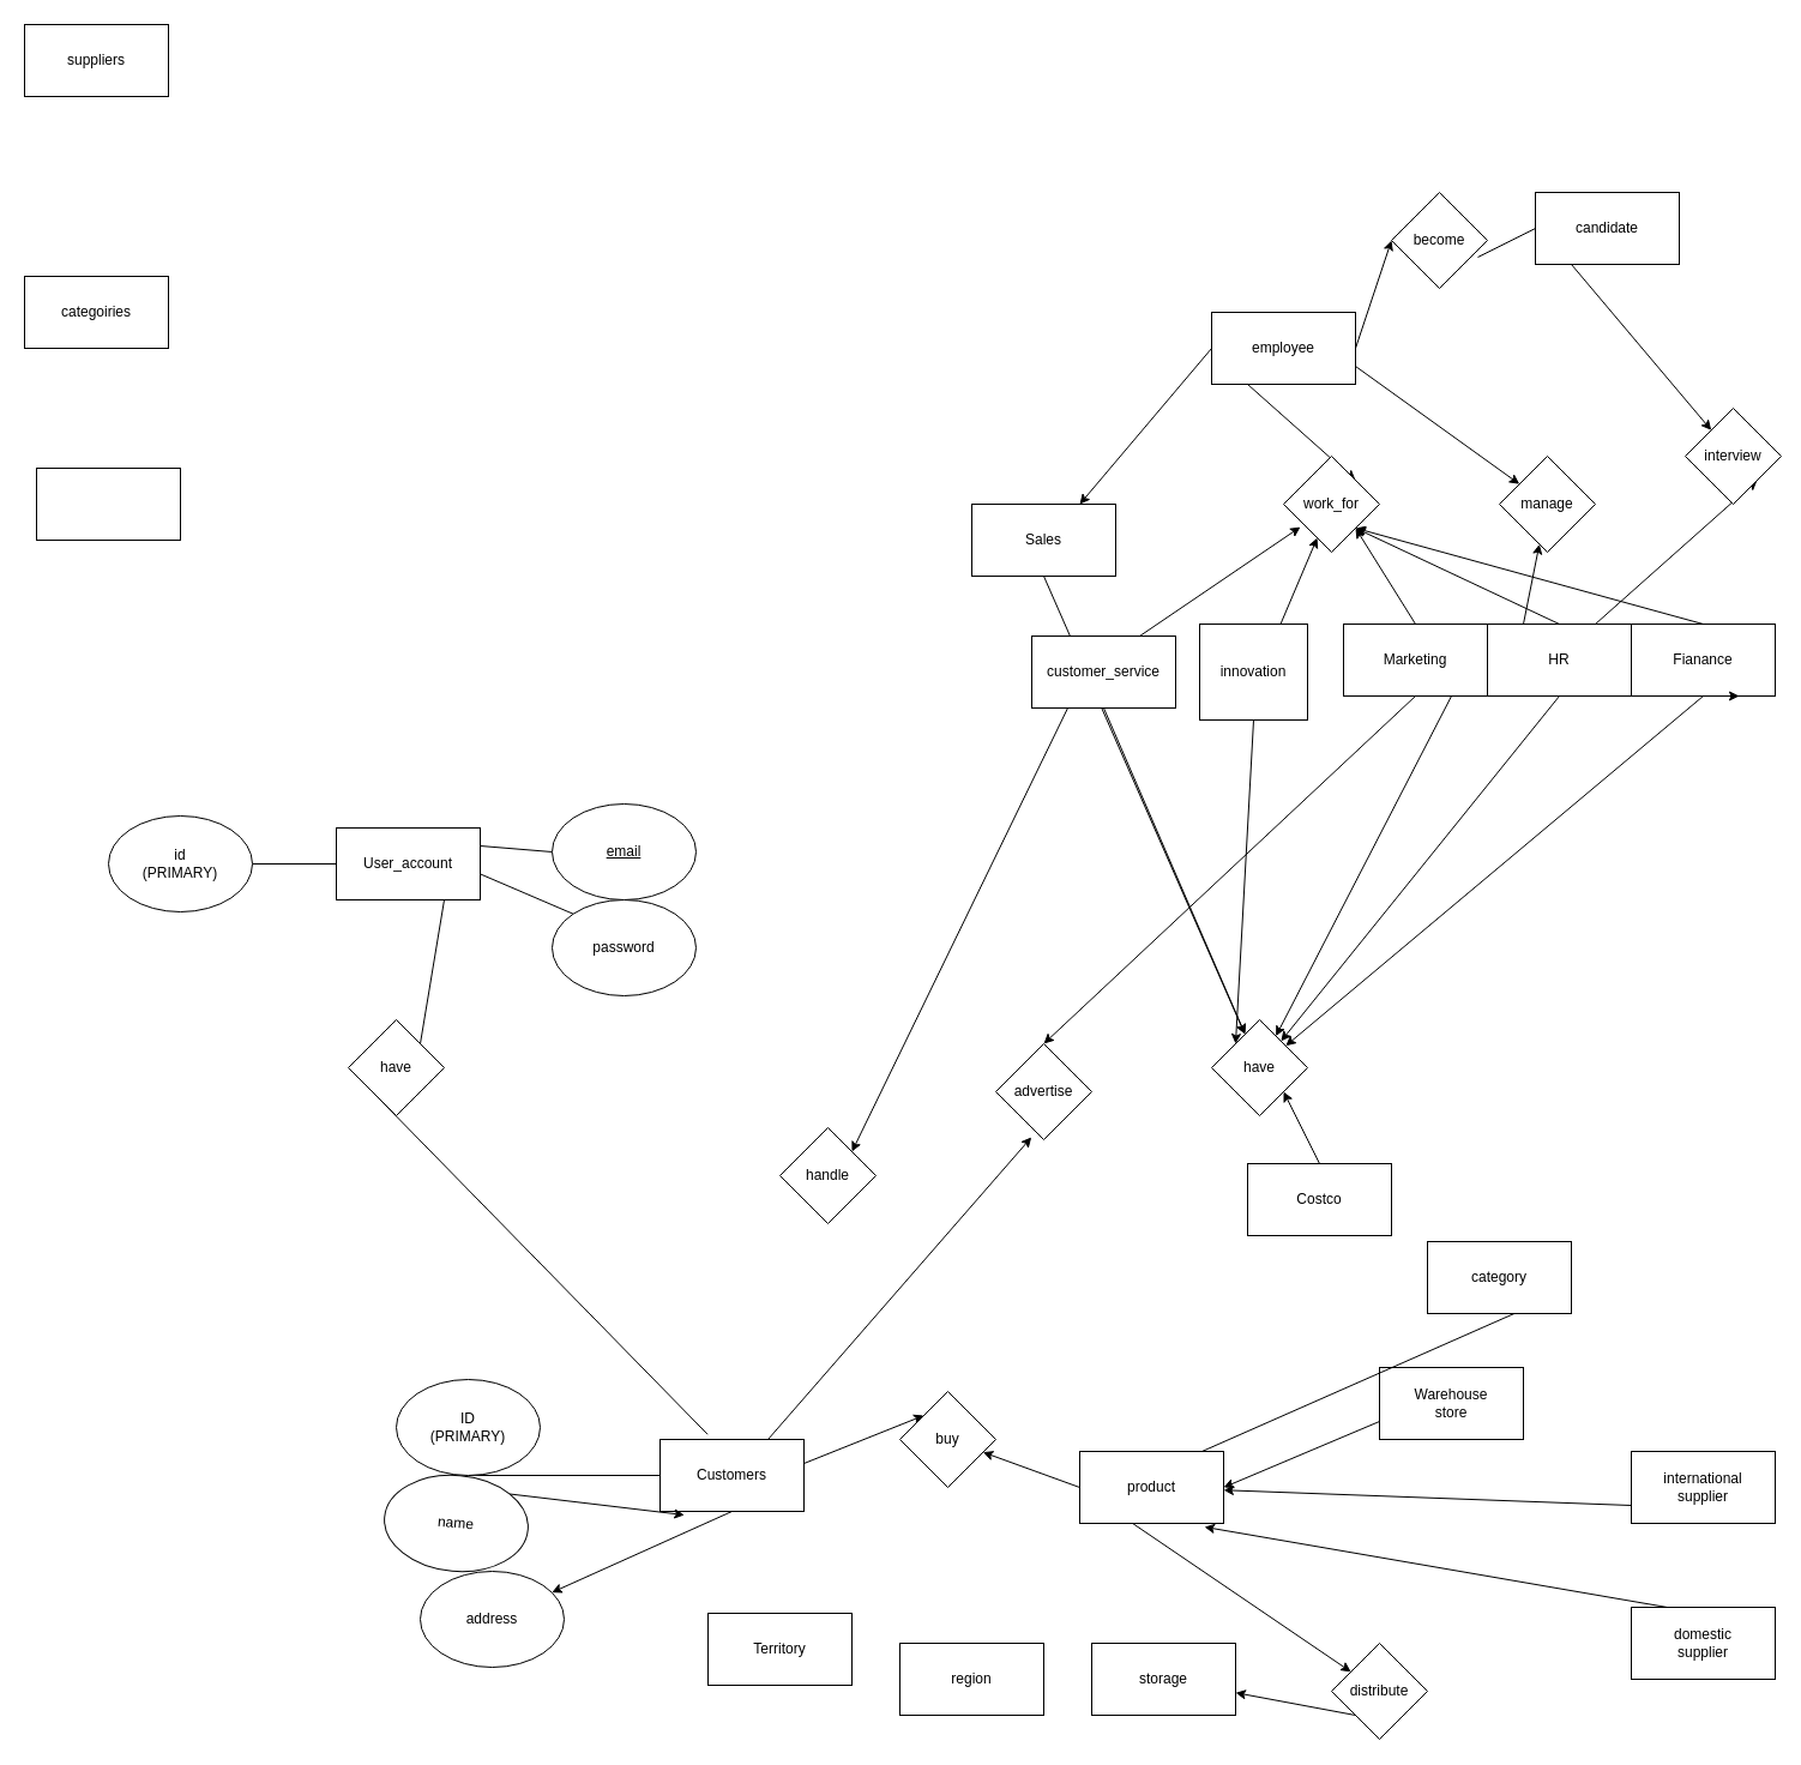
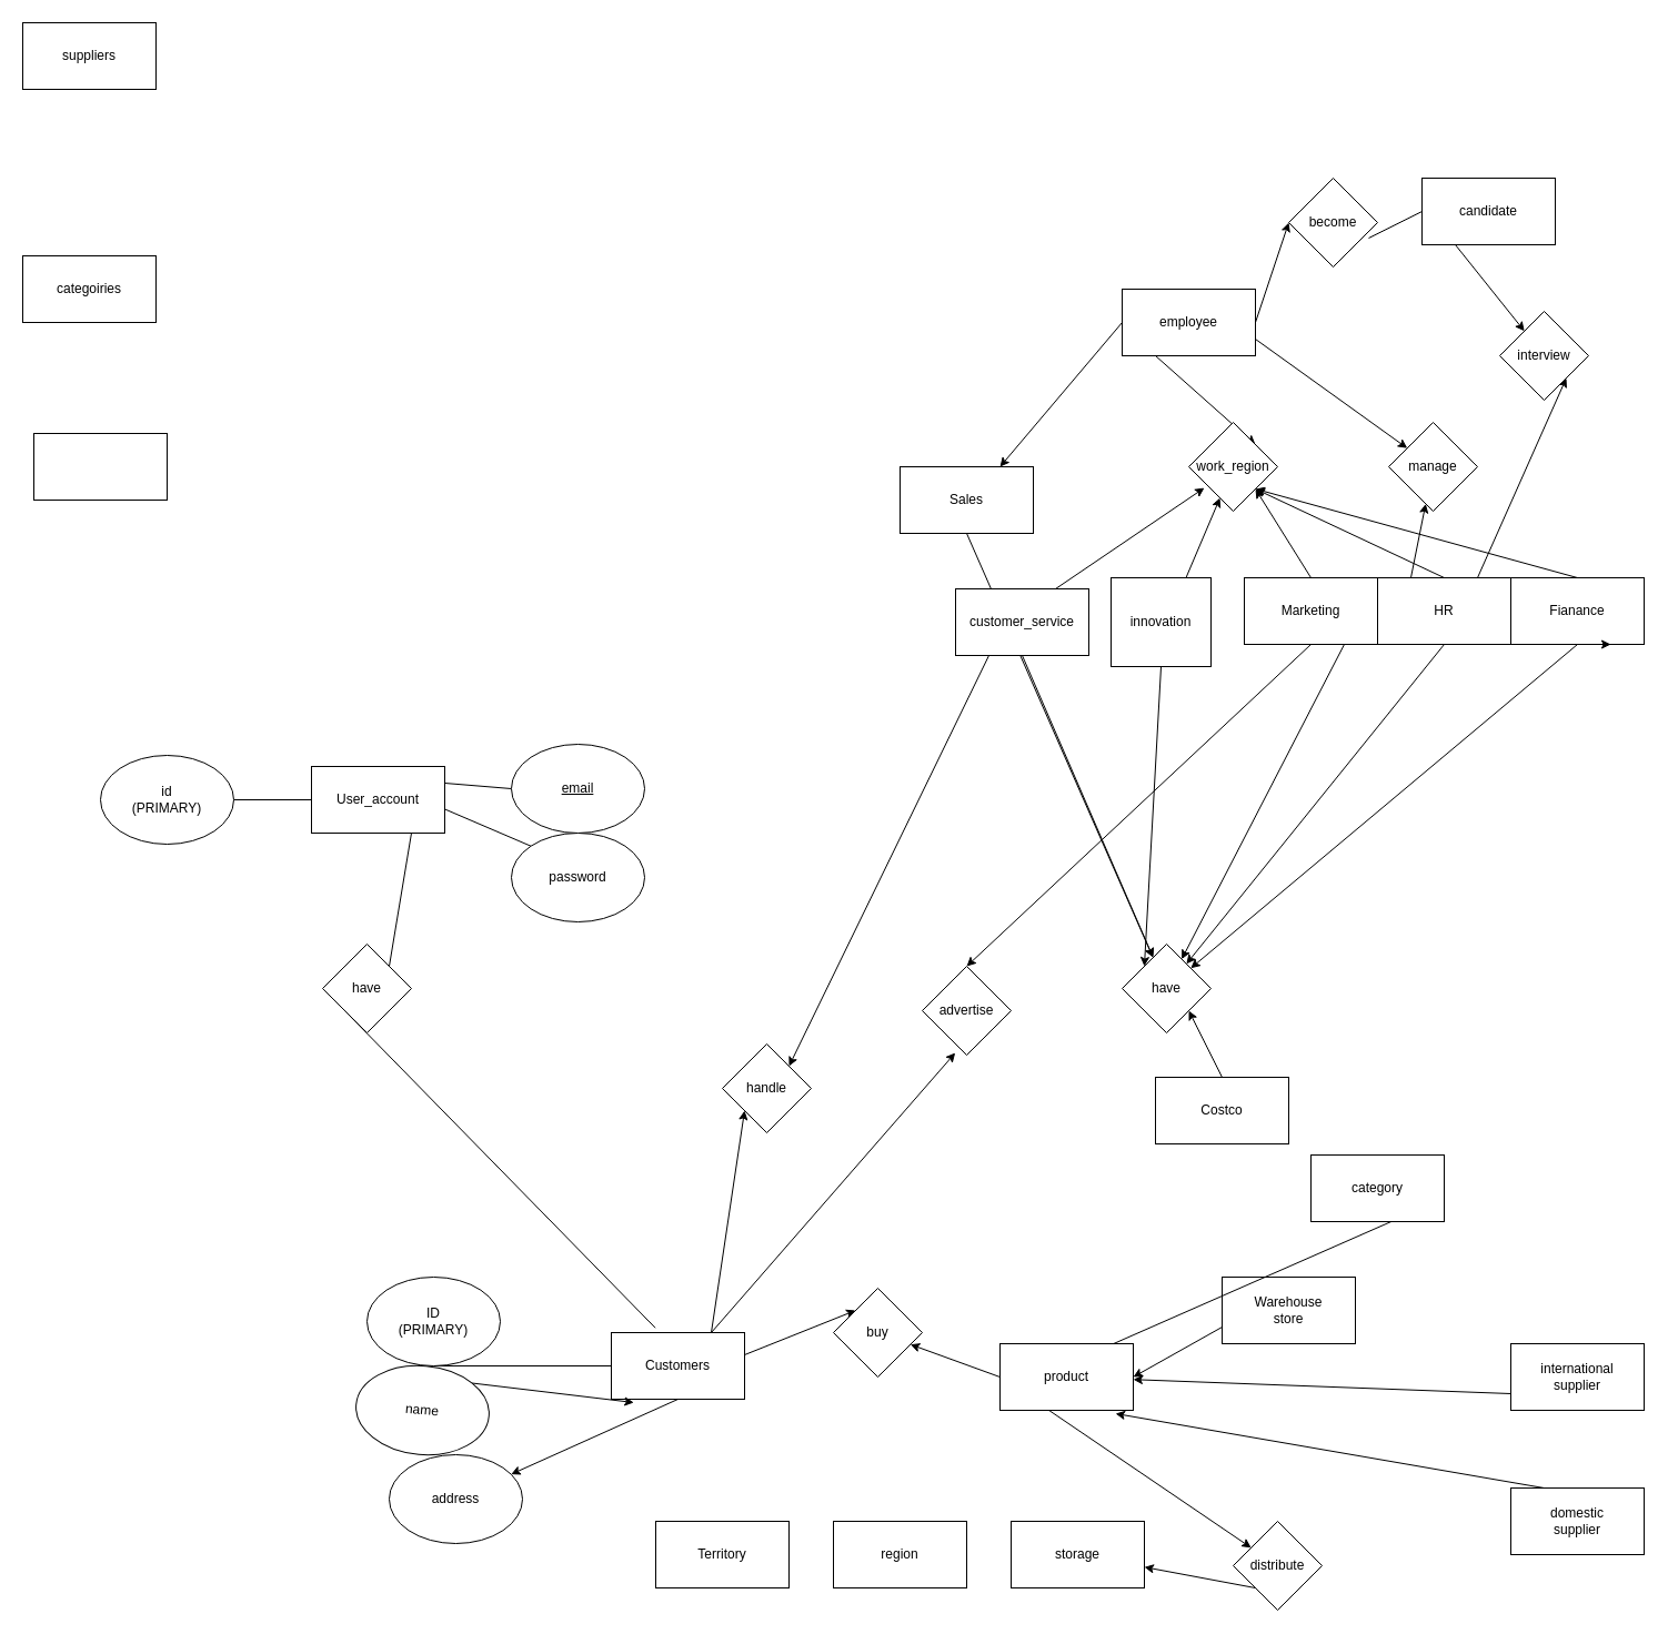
  <mxCell id="0" />
  <mxCell id="1" parent="0" />
+ <mxCell id="2" style="edgeStyle=none;html=1;exitX=0.75;exitY=0;exitDx=0;exitDy=0;entryX=0;entryY=1;entryDx=0;entryDy=0;" parent="1" source="5" target="75" edge="1"><mxGeometry relative="1" as="geometry" /></mxCell>
  <mxCell id="3" style="edgeStyle=none;html=1;exitX=0.75;exitY=0;exitDx=0;exitDy=0;entryX=0.371;entryY=0.975;entryDx=0;entryDy=0;entryPerimeter=0;" parent="1" source="5" target="76" edge="1"><mxGeometry relative="1" as="geometry" /></mxCell>
  <mxCell id="4" style="edgeStyle=none;html=1;exitX=0.5;exitY=1;exitDx=0;exitDy=0;" edge="1" parent="1" source="5" target="80"><mxGeometry relative="1" as="geometry"><mxPoint x="490" y="1320" as="targetPoint" /></mxGeometry></mxCell>
  <mxCell id="5" value="Customers" style="rounded=0;whiteSpace=wrap;html=1;" parent="1" vertex="1"><mxGeometry x="550" y="1200" width="120" height="60" as="geometry" /></mxCell>
  <mxCell id="6" style="edgeStyle=none;html=1;exitX=0.5;exitY=1;exitDx=0;exitDy=0;endArrow=none;endFill=0;" parent="1" source="7" target="5" edge="1"><mxGeometry relative="1" as="geometry" /></mxCell>
  <mxCell id="7" value="ID&lt;br&gt;(PRIMARY)" style="ellipse;whiteSpace=wrap;html=1;" parent="1" vertex="1"><mxGeometry x="330" y="1150" width="120" height="80" as="geometry" /></mxCell>
  <mxCell id="8" style="edgeStyle=none;html=1;exitX=0;exitY=1;exitDx=0;exitDy=0;entryX=0.33;entryY=-0.071;entryDx=0;entryDy=0;entryPerimeter=0;endArrow=none;endFill=0;" parent="1" source="10" target="5" edge="1"><mxGeometry relative="1" as="geometry" /></mxCell>
  <mxCell id="9" style="edgeStyle=none;html=1;exitX=1;exitY=0;exitDx=0;exitDy=0;entryX=0.75;entryY=1;entryDx=0;entryDy=0;endArrow=none;endFill=0;" parent="1" source="10" target="12" edge="1"><mxGeometry relative="1" as="geometry" /></mxCell>
  <mxCell id="10" value="have" style="rhombus;whiteSpace=wrap;html=1;" parent="1" vertex="1"><mxGeometry x="290" y="850" width="80" height="80" as="geometry" /></mxCell>
  <mxCell id="11" style="edgeStyle=none;html=1;exitX=0;exitY=0.5;exitDx=0;exitDy=0;endArrow=none;endFill=0;" parent="1" source="12" edge="1"><mxGeometry relative="1" as="geometry"><mxPoint x="210" y="720" as="targetPoint" /></mxGeometry></mxCell>
  <mxCell id="12" value="User_account" style="rounded=0;whiteSpace=wrap;html=1;" parent="1" vertex="1"><mxGeometry x="280" y="690" width="120" height="60" as="geometry" /></mxCell>
  <mxCell id="13" style="edgeStyle=none;html=1;exitX=1;exitY=0;exitDx=0;exitDy=0;entryX=0.169;entryY=1.05;entryDx=0;entryDy=0;entryPerimeter=0;" edge="1" parent="1" source="14" target="5"><mxGeometry relative="1" as="geometry" /></mxCell>
  <mxCell id="14" value="name" style="ellipse;whiteSpace=wrap;html=1;rotation=5;" parent="1" vertex="1"><mxGeometry x="320" y="1230" width="120" height="80" as="geometry" /></mxCell>
  <mxCell id="15" style="edgeStyle=none;html=1;exitX=0;exitY=0.5;exitDx=0;exitDy=0;entryX=1;entryY=0.25;entryDx=0;entryDy=0;endArrow=none;endFill=0;" parent="1" source="16" target="12" edge="1"><mxGeometry relative="1" as="geometry" /></mxCell>
  <mxCell id="16" value="&lt;u&gt;email&lt;/u&gt;" style="ellipse;whiteSpace=wrap;html=1;" parent="1" vertex="1"><mxGeometry x="460" y="670" width="120" height="80" as="geometry" /></mxCell>
  <mxCell id="17" style="edgeStyle=none;html=1;exitX=0;exitY=0;exitDx=0;exitDy=0;entryX=0.997;entryY=0.638;entryDx=0;entryDy=0;entryPerimeter=0;endArrow=none;endFill=0;" parent="1" source="18" target="12" edge="1"><mxGeometry relative="1" as="geometry" /></mxCell>
  <mxCell id="18" value="password" style="ellipse;whiteSpace=wrap;html=1;" parent="1" vertex="1"><mxGeometry x="460" y="750" width="120" height="80" as="geometry" /></mxCell>
  <mxCell id="19" value="id&lt;br&gt;(PRIMARY)" style="ellipse;whiteSpace=wrap;html=1;" parent="1" vertex="1"><mxGeometry x="90" y="680" width="120" height="80" as="geometry" /></mxCell>
  <mxCell id="20" style="edgeStyle=none;html=1;exitX=0.5;exitY=0;exitDx=0;exitDy=0;entryX=1;entryY=1;entryDx=0;entryDy=0;" parent="1" source="21" target="39" edge="1"><mxGeometry relative="1" as="geometry" /></mxCell>
  <mxCell id="21" value="Costco" style="rounded=0;whiteSpace=wrap;html=1;" parent="1" vertex="1"><mxGeometry x="1040" y="970" width="120" height="60" as="geometry" /></mxCell>
  <mxCell id="22" style="edgeStyle=none;html=1;exitX=0;exitY=0.75;exitDx=0;exitDy=0;entryX=1;entryY=0.5;entryDx=0;entryDy=0;" parent="1" source="23" target="33" edge="1"><mxGeometry relative="1" as="geometry" /></mxCell>
- <mxCell id="23" value="Warehouse&lt;br&gt;store&lt;br&gt;" style="rounded=0;whiteSpace=wrap;html=1;" parent="1" vertex="1"><mxGeometry x="1150" y="1140" width="120" height="60" as="geometry" /></mxCell>
+ <mxCell id="23" value="Warehouse&lt;br&gt;store&lt;br&gt;" style="rounded=0;whiteSpace=wrap;html=1;" parent="1" vertex="1"><mxGeometry x="1100" y="1150" width="120" height="60" as="geometry" /></mxCell>
  <mxCell id="24" style="edgeStyle=none;html=1;exitX=0;exitY=0.75;exitDx=0;exitDy=0;" parent="1" source="25" target="33" edge="1"><mxGeometry relative="1" as="geometry" /></mxCell>
  <mxCell id="25" value="international&lt;br&gt;supplier" style="rounded=0;whiteSpace=wrap;html=1;" parent="1" vertex="1"><mxGeometry x="1360" y="1210" width="120" height="60" as="geometry" /></mxCell>
  <mxCell id="26" value="region" style="rounded=0;whiteSpace=wrap;html=1;" parent="1" vertex="1"><mxGeometry x="750" y="1370" width="120" height="60" as="geometry" /></mxCell>
- <mxCell id="27" value="Territory" style="rounded=0;whiteSpace=wrap;html=1;" parent="1" vertex="1"><mxGeometry x="590" y="1345" width="120" height="60" as="geometry" /></mxCell>
+ <mxCell id="27" value="Territory" style="rounded=0;whiteSpace=wrap;html=1;" parent="1" vertex="1"><mxGeometry x="590" y="1370" width="120" height="60" as="geometry" /></mxCell>
  <mxCell id="28" style="edgeStyle=none;html=1;exitX=0.25;exitY=0;exitDx=0;exitDy=0;entryX=0.867;entryY=1.05;entryDx=0;entryDy=0;entryPerimeter=0;" parent="1" source="29" target="33" edge="1"><mxGeometry relative="1" as="geometry" /></mxCell>
  <mxCell id="29" value="domestic&lt;br&gt;supplier&lt;br&gt;" style="rounded=0;whiteSpace=wrap;html=1;" parent="1" vertex="1"><mxGeometry x="1360" y="1340" width="120" height="60" as="geometry" /></mxCell>
  <mxCell id="30" style="edgeStyle=none;html=1;exitX=0;exitY=0.75;exitDx=0;exitDy=0;entryX=1;entryY=0.65;entryDx=0;entryDy=0;entryPerimeter=0;" parent="1" source="33" target="34" edge="1"><mxGeometry relative="1" as="geometry" /></mxCell>
  <mxCell id="31" style="edgeStyle=none;html=1;exitX=0;exitY=0.5;exitDx=0;exitDy=0;" parent="1" source="33" target="36" edge="1"><mxGeometry relative="1" as="geometry" /></mxCell>
  <mxCell id="32" style="edgeStyle=none;html=1;exitX=0;exitY=0.5;exitDx=0;exitDy=0;" parent="1" source="33" target="74" edge="1"><mxGeometry relative="1" as="geometry" /></mxCell>
  <mxCell id="33" value="product&lt;br&gt;" style="rounded=0;whiteSpace=wrap;html=1;" parent="1" vertex="1"><mxGeometry x="900" y="1210" width="120" height="60" as="geometry" /></mxCell>
- <mxCell id="34" value="category&lt;br&gt;" style="rounded=0;whiteSpace=wrap;html=1;" parent="1" vertex="1"><mxGeometry x="1190" y="1035" width="120" height="60" as="geometry" /></mxCell>
+ <mxCell id="34" value="category&lt;br&gt;" style="rounded=0;whiteSpace=wrap;html=1;" parent="1" vertex="1"><mxGeometry x="1180" y="1040" width="120" height="60" as="geometry" /></mxCell>
  <mxCell id="35" style="edgeStyle=none;html=1;exitX=0;exitY=1;exitDx=0;exitDy=0;" parent="1" source="36" target="37" edge="1"><mxGeometry relative="1" as="geometry" /></mxCell>
  <mxCell id="36" value="distribute&lt;br&gt;" style="rhombus;whiteSpace=wrap;html=1;" parent="1" vertex="1"><mxGeometry x="1110" y="1370" width="80" height="80" as="geometry" /></mxCell>
  <mxCell id="37" value="storage" style="rounded=0;whiteSpace=wrap;html=1;" parent="1" vertex="1"><mxGeometry x="910" y="1370" width="120" height="60" as="geometry" /></mxCell>
  <mxCell id="38" style="edgeStyle=none;html=1;exitX=0.75;exitY=1;exitDx=0;exitDy=0;entryX=0;entryY=0;entryDx=0;entryDy=0;" parent="1" target="74" edge="1"><mxGeometry relative="1" as="geometry"><mxPoint x="670" y="1220" as="sourcePoint" /></mxGeometry></mxCell>
  <mxCell id="39" value="have" style="rhombus;whiteSpace=wrap;html=1;" parent="1" vertex="1"><mxGeometry x="1010" y="850" width="80" height="80" as="geometry" /></mxCell>
  <mxCell id="40" style="edgeStyle=none;html=1;exitX=0.75;exitY=0;exitDx=0;exitDy=0;entryX=1;entryY=1;entryDx=0;entryDy=0;" parent="1" source="44" target="71" edge="1"><mxGeometry relative="1" as="geometry" /></mxCell>
  <mxCell id="41" style="edgeStyle=none;html=1;exitX=0.25;exitY=0;exitDx=0;exitDy=0;" parent="1" source="44" target="72" edge="1"><mxGeometry relative="1" as="geometry" /></mxCell>
  <mxCell id="42" style="edgeStyle=none;html=1;exitX=0.5;exitY=0;exitDx=0;exitDy=0;" parent="1" source="44" edge="1"><mxGeometry relative="1" as="geometry"><mxPoint x="1130" y="440" as="targetPoint" /></mxGeometry></mxCell>
  <mxCell id="43" style="edgeStyle=none;html=1;exitX=0.5;exitY=1;exitDx=0;exitDy=0;" parent="1" source="44" target="39" edge="1"><mxGeometry relative="1" as="geometry" /></mxCell>
  <mxCell id="44" value="HR" style="rounded=0;whiteSpace=wrap;html=1;" parent="1" vertex="1"><mxGeometry x="1240" y="520" width="120" height="60" as="geometry" /></mxCell>
  <mxCell id="45" style="edgeStyle=none;html=1;exitX=0.75;exitY=0;exitDx=0;exitDy=0;" parent="1" source="47" target="73" edge="1"><mxGeometry relative="1" as="geometry" /></mxCell>
  <mxCell id="46" style="edgeStyle=none;html=1;exitX=0.5;exitY=1;exitDx=0;exitDy=0;entryX=0;entryY=0;entryDx=0;entryDy=0;" parent="1" source="47" target="39" edge="1"><mxGeometry relative="1" as="geometry" /></mxCell>
  <mxCell id="47" value="innovation" style="rounded=0;whiteSpace=wrap;html=1;" parent="1" vertex="1"><mxGeometry x="1000" y="520" width="90" height="80" as="geometry" /></mxCell>
  <mxCell id="48" style="edgeStyle=none;html=1;exitX=0.5;exitY=0;exitDx=0;exitDy=0;entryX=1;entryY=1;entryDx=0;entryDy=0;" parent="1" source="51" target="73" edge="1"><mxGeometry relative="1" as="geometry" /></mxCell>
  <mxCell id="49" style="edgeStyle=none;html=1;exitX=0.75;exitY=1;exitDx=0;exitDy=0;" parent="1" source="51" target="39" edge="1"><mxGeometry relative="1" as="geometry" /></mxCell>
  <mxCell id="50" style="edgeStyle=none;html=1;exitX=0.5;exitY=1;exitDx=0;exitDy=0;entryX=0.5;entryY=0;entryDx=0;entryDy=0;" parent="1" source="51" target="76" edge="1"><mxGeometry relative="1" as="geometry" /></mxCell>
  <mxCell id="51" value="Marketing" style="rounded=0;whiteSpace=wrap;html=1;" parent="1" vertex="1"><mxGeometry x="1120" y="520" width="120" height="60" as="geometry" /></mxCell>
  <mxCell id="52" style="edgeStyle=none;html=1;exitX=0.5;exitY=0;exitDx=0;exitDy=0;" parent="1" source="54" edge="1"><mxGeometry relative="1" as="geometry"><mxPoint x="1130" y="440" as="targetPoint" /></mxGeometry></mxCell>
  <mxCell id="53" style="edgeStyle=none;html=1;exitX=0.5;exitY=1;exitDx=0;exitDy=0;" parent="1" source="54" target="39" edge="1"><mxGeometry relative="1" as="geometry"><mxPoint x="1040" y="960" as="targetPoint" /></mxGeometry></mxCell>
  <mxCell id="54" value="Fianance&lt;br&gt;" style="rounded=0;whiteSpace=wrap;html=1;" parent="1" vertex="1"><mxGeometry x="1360" y="520" width="120" height="60" as="geometry" /></mxCell>
  <mxCell id="55" style="edgeStyle=none;html=1;exitX=0.5;exitY=1;exitDx=0;exitDy=0;" parent="1" source="56" target="39" edge="1"><mxGeometry relative="1" as="geometry" /></mxCell>
  <mxCell id="56" value="Sales&lt;br&gt;" style="rounded=0;whiteSpace=wrap;html=1;" parent="1" vertex="1"><mxGeometry x="810" y="420" width="120" height="60" as="geometry" /></mxCell>
  <mxCell id="57" style="edgeStyle=none;html=1;exitX=0.5;exitY=1;exitDx=0;exitDy=0;entryX=0.75;entryY=1;entryDx=0;entryDy=0;" parent="1" source="54" target="54" edge="1"><mxGeometry relative="1" as="geometry" /></mxCell>
  <mxCell id="58" style="edgeStyle=none;html=1;exitX=0.75;exitY=0;exitDx=0;exitDy=0;entryX=0.175;entryY=0.738;entryDx=0;entryDy=0;entryPerimeter=0;" parent="1" source="61" target="73" edge="1"><mxGeometry relative="1" as="geometry" /></mxCell>
  <mxCell id="59" style="edgeStyle=none;html=1;exitX=0.5;exitY=1;exitDx=0;exitDy=0;" parent="1" source="61" target="39" edge="1"><mxGeometry relative="1" as="geometry" /></mxCell>
  <mxCell id="60" style="edgeStyle=none;html=1;exitX=0.25;exitY=1;exitDx=0;exitDy=0;entryX=1;entryY=0;entryDx=0;entryDy=0;" parent="1" source="61" target="75" edge="1"><mxGeometry relative="1" as="geometry" /></mxCell>
  <mxCell id="61" value="customer_service" style="rounded=0;whiteSpace=wrap;html=1;" parent="1" vertex="1"><mxGeometry x="860" y="530" width="120" height="60" as="geometry" /></mxCell>
  <mxCell id="62" style="edgeStyle=none;html=1;exitX=0;exitY=0.5;exitDx=0;exitDy=0;entryX=0.9;entryY=0.675;entryDx=0;entryDy=0;entryPerimeter=0;endArrow=none;" parent="1" source="64" target="70" edge="1"><mxGeometry relative="1" as="geometry" /></mxCell>
  <mxCell id="63" style="edgeStyle=none;html=1;exitX=0.25;exitY=1;exitDx=0;exitDy=0;" parent="1" source="64" target="71" edge="1"><mxGeometry relative="1" as="geometry" /></mxCell>
  <mxCell id="64" value="candidate" style="rounded=0;whiteSpace=wrap;html=1;" parent="1" vertex="1"><mxGeometry x="1280" y="160" width="120" height="60" as="geometry" /></mxCell>
  <mxCell id="65" style="edgeStyle=none;html=1;exitX=1;exitY=0.5;exitDx=0;exitDy=0;entryX=0;entryY=0.5;entryDx=0;entryDy=0;" parent="1" source="69" target="70" edge="1"><mxGeometry relative="1" as="geometry" /></mxCell>
  <mxCell id="66" style="edgeStyle=none;html=1;exitX=1;exitY=0.75;exitDx=0;exitDy=0;" parent="1" source="69" target="72" edge="1"><mxGeometry relative="1" as="geometry" /></mxCell>
  <mxCell id="67" style="edgeStyle=none;html=1;exitX=0.25;exitY=1;exitDx=0;exitDy=0;entryX=1;entryY=0;entryDx=0;entryDy=0;" parent="1" source="69" target="73" edge="1"><mxGeometry relative="1" as="geometry" /></mxCell>
  <mxCell id="68" style="edgeStyle=none;html=1;exitX=0;exitY=0.5;exitDx=0;exitDy=0;entryX=0.75;entryY=0;entryDx=0;entryDy=0;" parent="1" source="69" target="56" edge="1"><mxGeometry relative="1" as="geometry" /></mxCell>
  <mxCell id="69" value="employee" style="rounded=0;whiteSpace=wrap;html=1;" parent="1" vertex="1"><mxGeometry x="1010" y="260" width="120" height="60" as="geometry" /></mxCell>
  <mxCell id="70" value="become" style="rhombus;whiteSpace=wrap;html=1;" parent="1" vertex="1"><mxGeometry x="1160" y="160" width="80" height="80" as="geometry" /></mxCell>
- <mxCell id="71" value="interview" style="rhombus;whiteSpace=wrap;html=1;" parent="1" vertex="1"><mxGeometry x="1405" y="340" width="80" height="80" as="geometry" /></mxCell>
+ <mxCell id="71" value="interview" style="rhombus;whiteSpace=wrap;html=1;" parent="1" vertex="1"><mxGeometry x="1350" y="280" width="80" height="80" as="geometry" /></mxCell>
  <mxCell id="72" value="manage&lt;br&gt;" style="rhombus;whiteSpace=wrap;html=1;" parent="1" vertex="1"><mxGeometry x="1250" y="380" width="80" height="80" as="geometry" /></mxCell>
- <mxCell id="73" value="work_for" style="rhombus;whiteSpace=wrap;html=1;" parent="1" vertex="1"><mxGeometry x="1070" y="380" width="80" height="80" as="geometry" /></mxCell>
+ <mxCell id="73" value="work_region" style="rhombus;whiteSpace=wrap;html=1;" parent="1" vertex="1"><mxGeometry x="1070" y="380" width="80" height="80" as="geometry" /></mxCell>
  <mxCell id="74" value="buy" style="rhombus;whiteSpace=wrap;html=1;" parent="1" vertex="1"><mxGeometry x="750" y="1160" width="80" height="80" as="geometry" /></mxCell>
  <mxCell id="75" value="handle" style="rhombus;whiteSpace=wrap;html=1;" parent="1" vertex="1"><mxGeometry x="650" y="940" width="80" height="80" as="geometry" /></mxCell>
  <mxCell id="76" value="advertise" style="rhombus;whiteSpace=wrap;html=1;" parent="1" vertex="1"><mxGeometry x="830" y="870" width="80" height="80" as="geometry" /></mxCell>
  <mxCell id="77" value="" style="rounded=0;whiteSpace=wrap;html=1;" vertex="1" parent="1"><mxGeometry x="30" y="390" width="120" height="60" as="geometry" /></mxCell>
  <mxCell id="78" value="categoiries" style="rounded=0;whiteSpace=wrap;html=1;" vertex="1" parent="1"><mxGeometry x="20" y="230" width="120" height="60" as="geometry" /></mxCell>
  <mxCell id="79" value="suppliers" style="rounded=0;whiteSpace=wrap;html=1;" vertex="1" parent="1"><mxGeometry x="20" y="20" width="120" height="60" as="geometry" /></mxCell>
  <mxCell id="80" value="address" style="ellipse;whiteSpace=wrap;html=1;" vertex="1" parent="1"><mxGeometry x="350" y="1310" width="120" height="80" as="geometry" /></mxCell>
